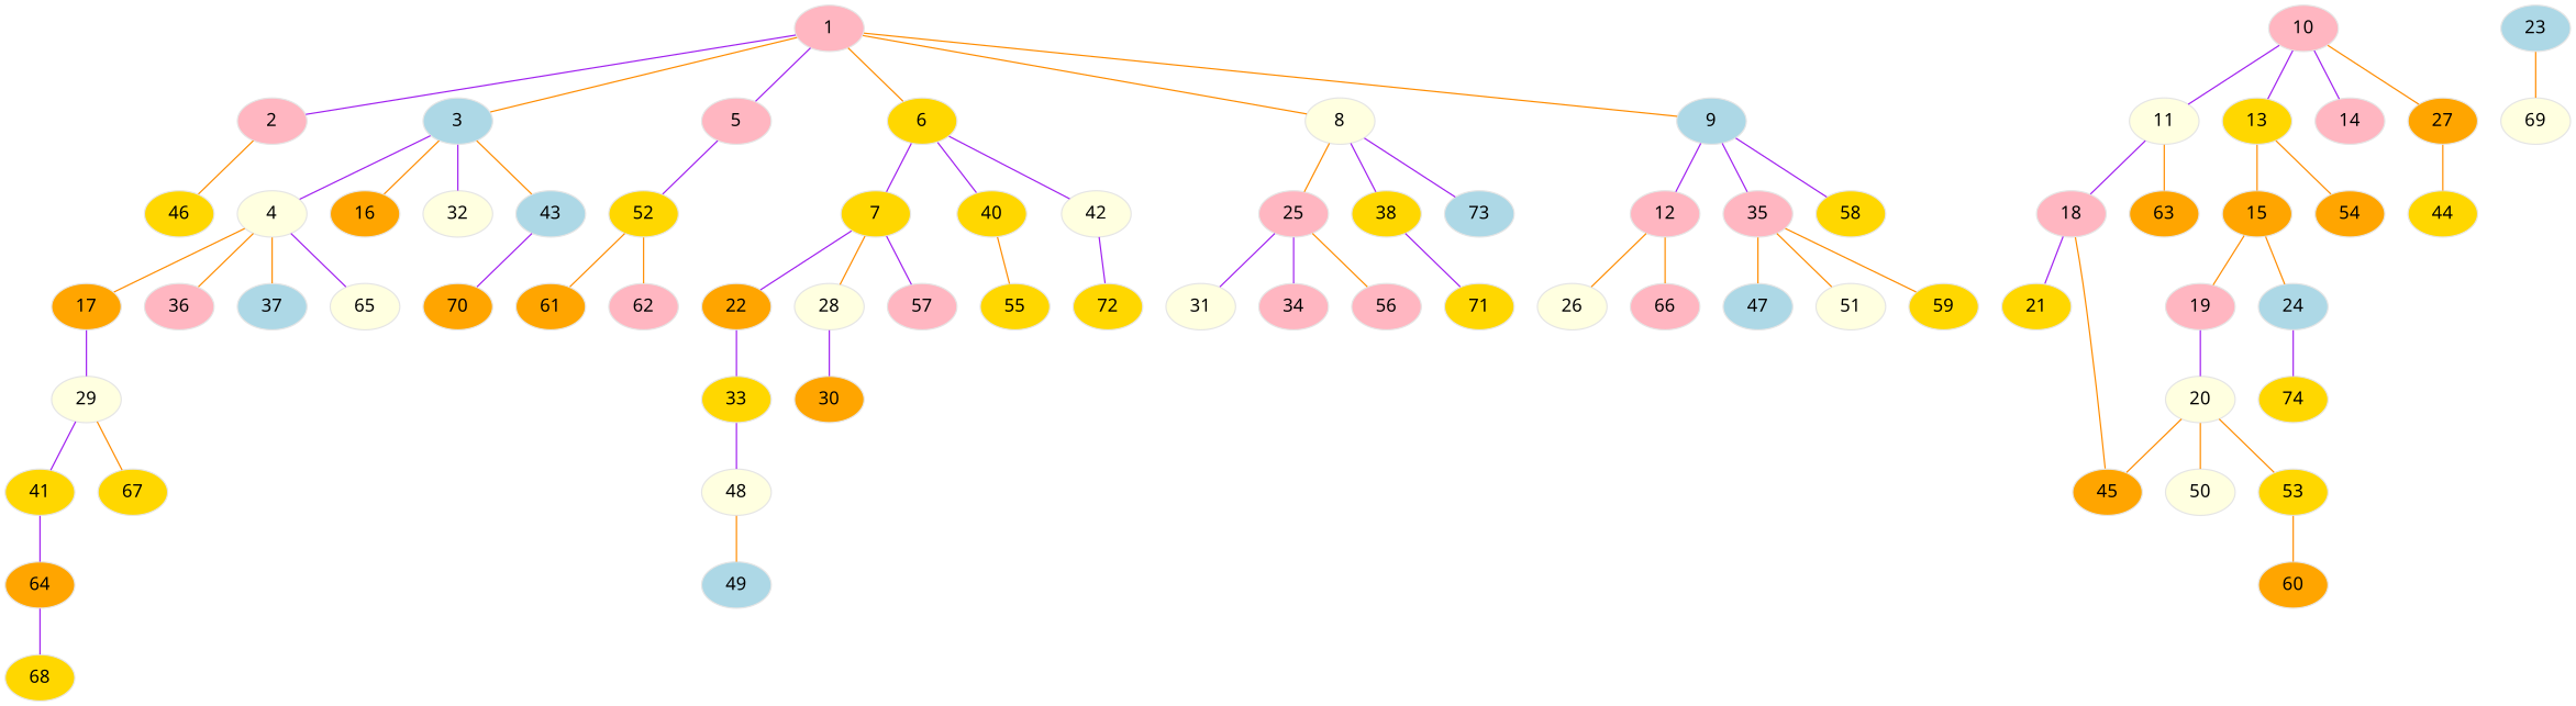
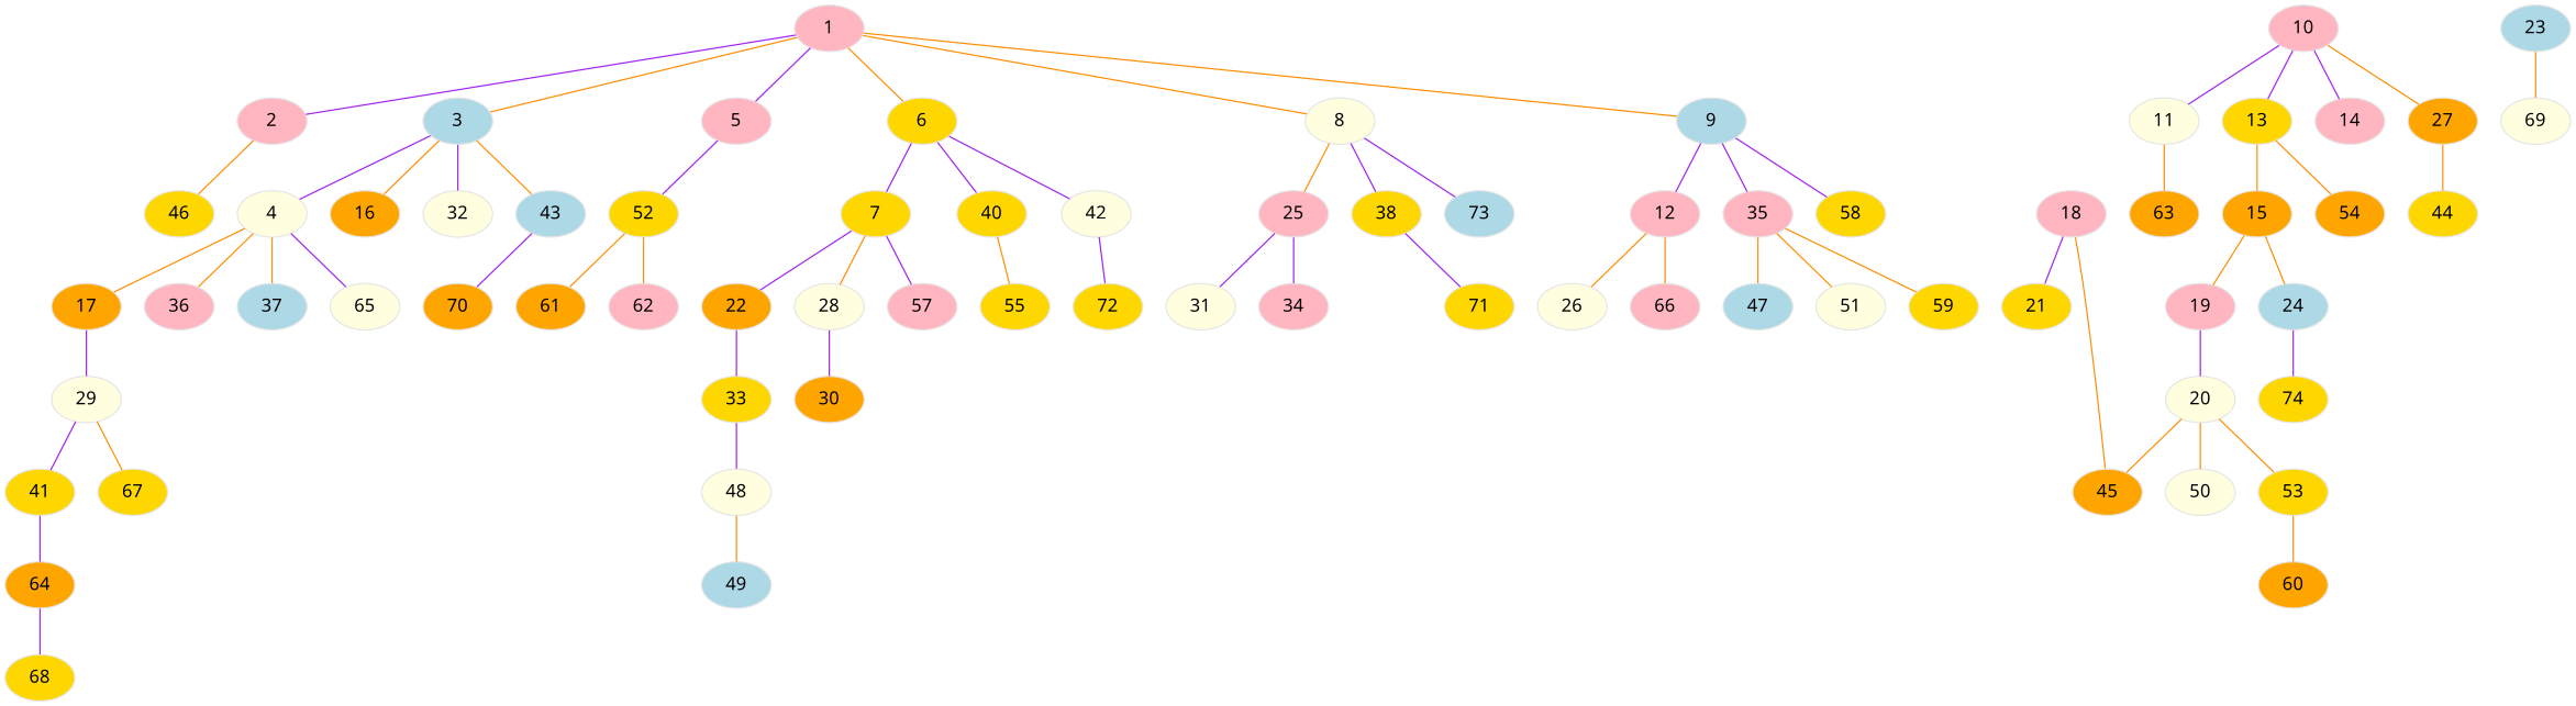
  graph {
    fontname="Noto Sans"
    node [color=gray90 fillcolor=gold fontname="Noto Sans" style=filled]
    edge [color=darkorange fontname="Noto Sans"]
    1 [fillcolor=lightpink]
    2 [fillcolor=lightpink]
    3 [fillcolor=lightblue]
    5 [fillcolor=lightpink]
    6
    8 [fillcolor=lightyellow]
    9 [fillcolor=lightblue]
    46
    4 [fillcolor=lightyellow]
    16 [fillcolor=orange]
    32 [fillcolor=lightyellow]
    43 [fillcolor=lightblue]
    52
    7
    40
    42 [fillcolor=lightyellow]
    25 [fillcolor=lightpink]
    38
    73 [fillcolor=lightblue]
    12 [fillcolor=lightpink]
    35 [fillcolor=lightpink]
    58
    10 [fillcolor=lightpink]
    11 [fillcolor=lightyellow]
    13
    14 [fillcolor=lightpink]
    27 [fillcolor=orange]
    17 [fillcolor=orange]
    36 [fillcolor=lightpink]
    37 [fillcolor=lightblue]
    65 [fillcolor=lightyellow]
    70 [fillcolor=orange]
    29 [fillcolor=lightyellow]
    61 [fillcolor=orange]
    62 [fillcolor=lightpink]
    22 [fillcolor=orange]
    28 [fillcolor=lightyellow]
    57 [fillcolor=lightpink]
    55
    72
    33
    30 [fillcolor=orange]
    31 [fillcolor=lightyellow]
    34 [fillcolor=lightpink]
-   56 [fillcolor=lightpink]
    71
    26 [fillcolor=lightyellow]
    66 [fillcolor=lightpink]
    47 [fillcolor=lightblue]
    51 [fillcolor=lightyellow]
    59
    18 [fillcolor=lightpink]
    63 [fillcolor=orange]
    15 [fillcolor=orange]
    54 [fillcolor=orange]
    44
    21
    45 [fillcolor=orange]
    19 [fillcolor=lightpink]
    24 [fillcolor=lightblue]
    20 [fillcolor=lightyellow]
    74
    41
    67
    50 [fillcolor=lightyellow]
    53
    23 [fillcolor=lightblue]
    69 [fillcolor=lightyellow]
    60 [fillcolor=orange]
    48 [fillcolor=lightyellow]
    64 [fillcolor=orange]
    49 [fillcolor=lightblue]
    68
    1 -- 2 [color=purple]
    1 -- 3
    1 -- 5 [color=purple]
    1 -- 6
    1 -- 8
    1 -- 9
    2 -- 46
    3 -- 4 [color=purple]
    3 -- 16
    3 -- 32 [color=purple]
    3 -- 43
    5 -- 52 [color=purple]
    6 -- 7 [color=purple]
    6 -- 40 [color=purple]
    6 -- 42 [color=purple]
    8 -- 25
    8 -- 38 [color=purple]
    8 -- 73 [color=purple]
    9 -- 12 [color=purple]
    9 -- 35 [color=purple]
    9 -- 58 [color=purple]
    4 -- 17
    4 -- 36
    4 -- 37
    4 -- 65 [color=purple]
    43 -- 70 [color=purple]
    52 -- 61
    52 -- 62
    7 -- 22 [color=purple]
    7 -- 28
    7 -- 57 [color=purple]
    40 -- 55
    42 -- 72 [color=purple]
    25 -- 31 [color=purple]
    25 -- 34 [color=purple]
-   25 -- 56
    38 -- 71 [color=purple]
    12 -- 26
    12 -- 66
    35 -- 47
    35 -- 51
    35 -- 59
    10 -- 11 [color=purple]
    10 -- 13 [color=purple]
    10 -- 14 [color=purple]
    10 -- 27
-   11 -- 18 [color=purple]
    11 -- 63
    13 -- 15
    13 -- 54
    27 -- 44
    17 -- 29 [color=purple]
    29 -- 41 [color=purple]
    29 -- 67
    22 -- 33 [color=purple]
    28 -- 30 [color=purple]
    33 -- 48 [color=purple]
    18 -- 21 [color=purple]
    18 -- 45
    15 -- 19
    15 -- 24
    19 -- 20 [color=purple]
    24 -- 74 [color=purple]
    20 -- 45
    20 -- 50
    20 -- 53
    41 -- 64 [color=purple]
    53 -- 60
    23 -- 69
    48 -- 49
    64 -- 68 [color=purple]
  }
